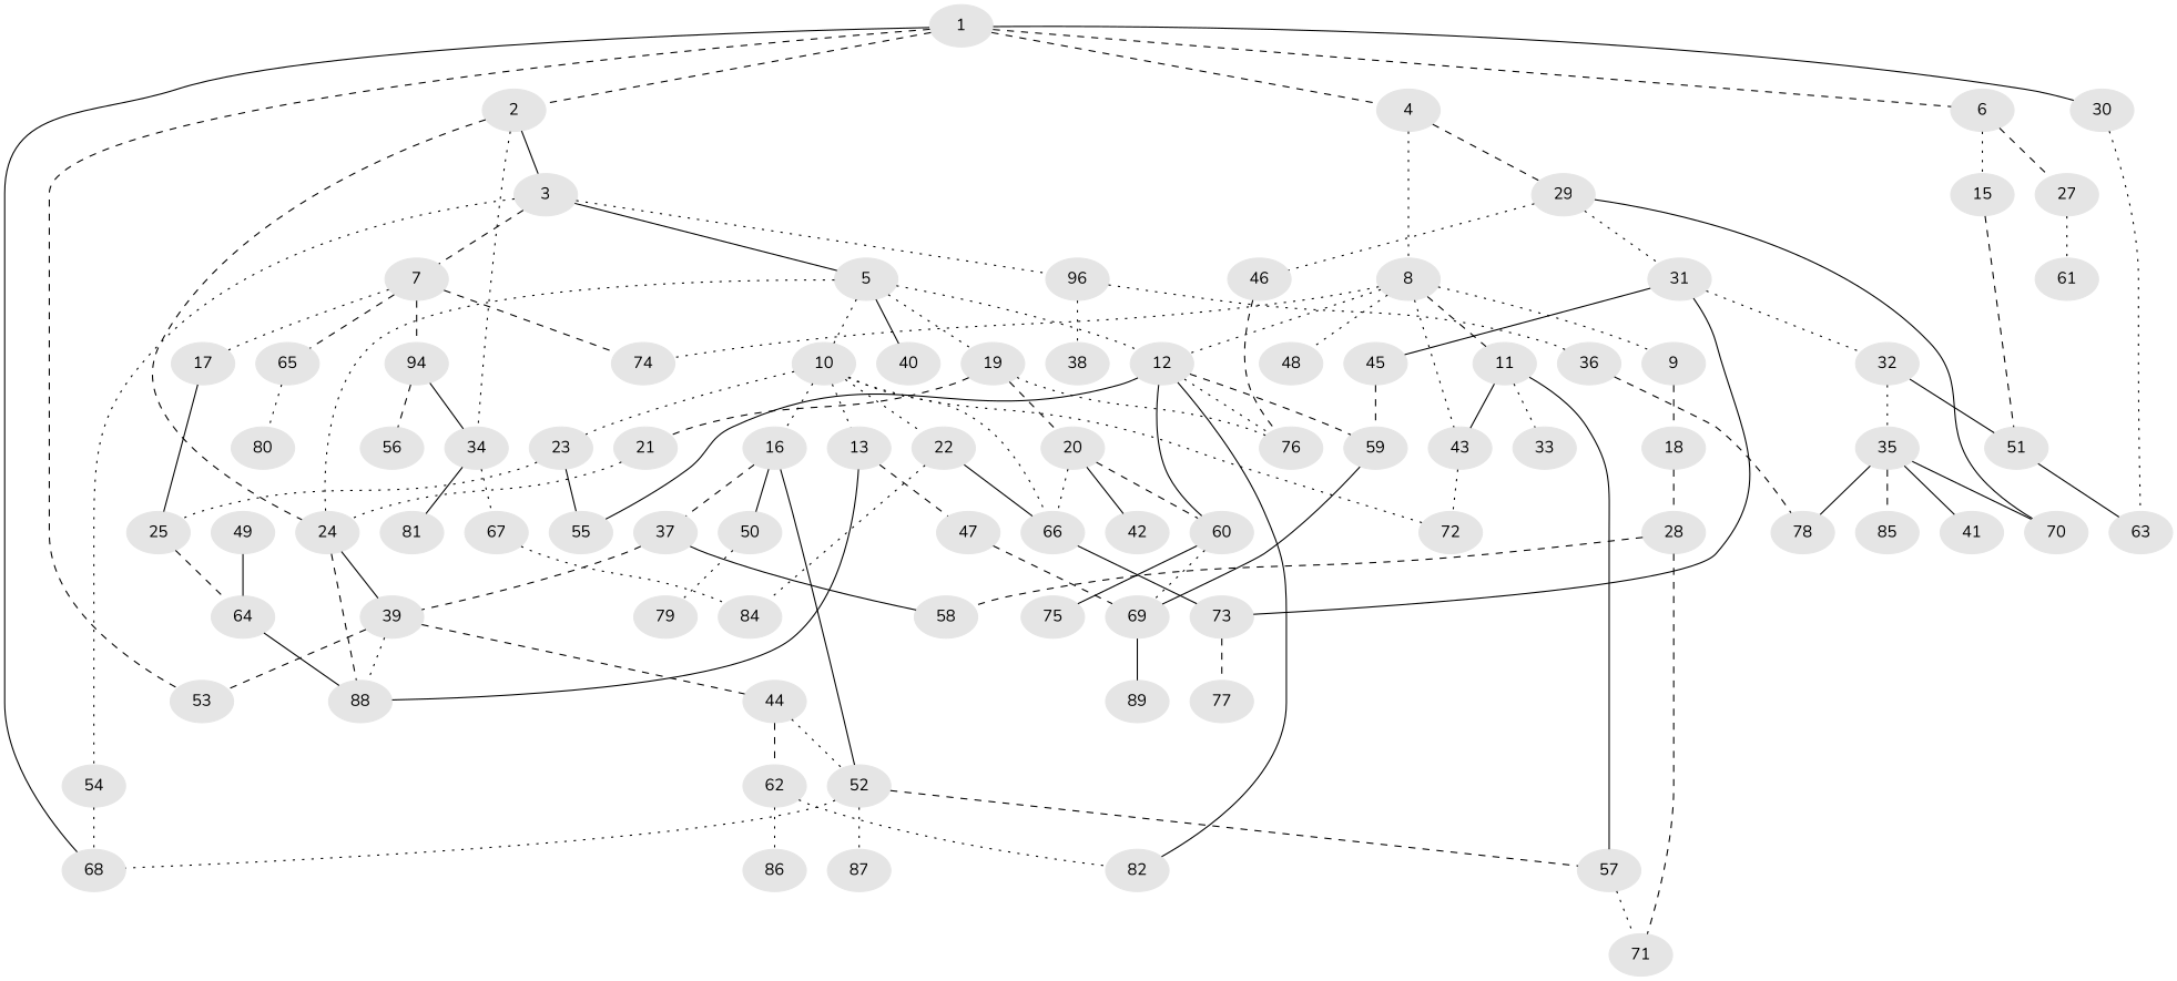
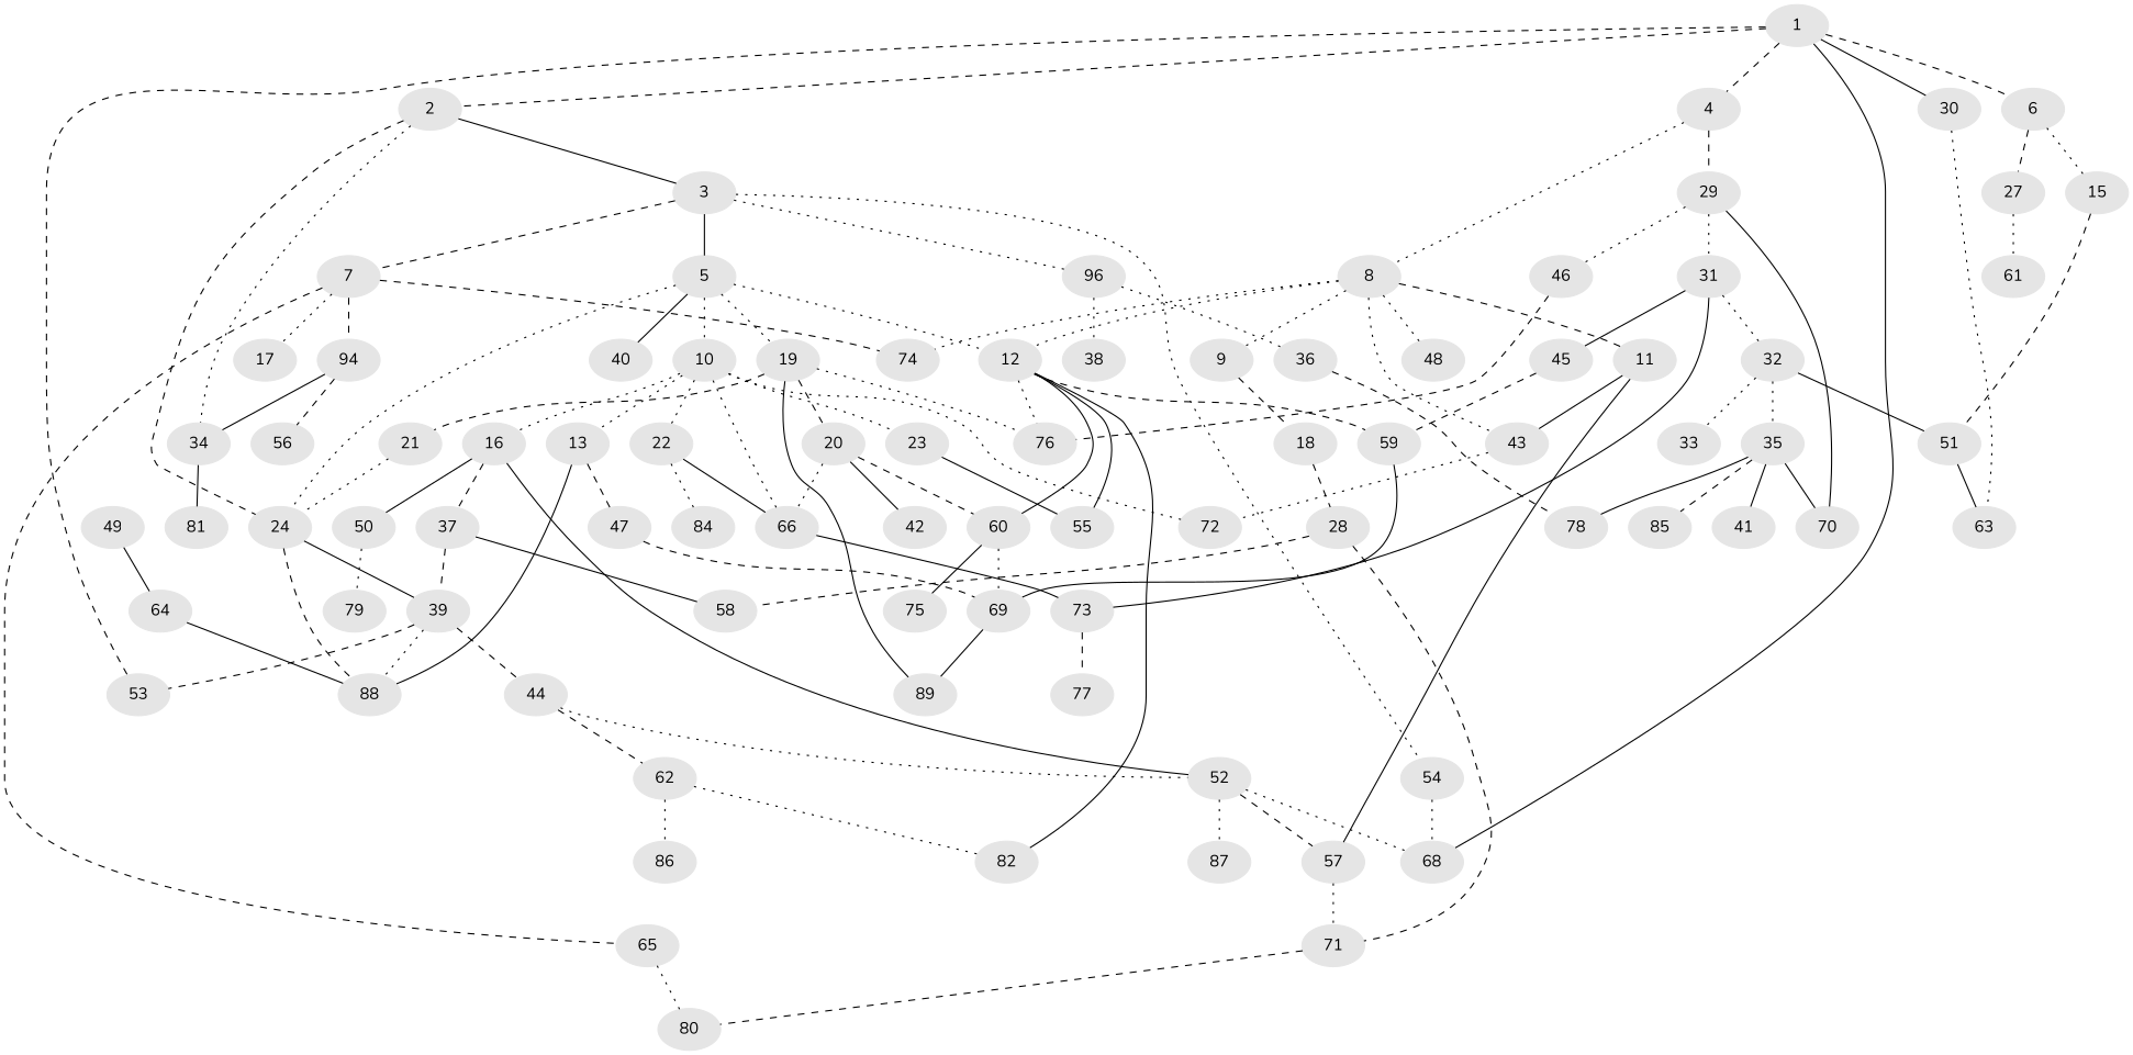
  graph {
    fontname=Nunito
    node [color=gray90 fontname=Nunito style=filled]
    edge [fontname=Nunito style=dotted]
    1
    2
    4
    6
    30
    53
    68
    3
    24
    34
    8
    29
    15
    27
    63
    5
    7
    n18 [label=96]
    54
    88
    39
-   67
    81
    10
    12
    19
    40
    n28 [label=94]
    17
    65
    74
    36
    38
    9
    11
    43
    48
    31
    46
    70
    13
    16
    22
    23
    66
    72
    55
    59
    60
    76
    82
    20
    21
    89
    51
    61
    56
-   25
    80
    18
    57
    28
    47
    37
    50
    52
    84
    73
    71
    69
    75
    58
    79
    87
    64
    42
    44
    49
    78
    32
    45
    33
    35
    77
    85
    41
    62
    86
    1 -- 2 [style=dashed]
    1 -- 4 [style=dashed]
    1 -- 6 [style=dashed]
    1 -- 30 [style=solid]
    1 -- 53 [style=dashed]
    1 -- 68 [style=solid]
    2 -- 3 [style=solid]
    2 -- 24 [style=dashed]
    2 -- 34
    4 -- 8
    4 -- 29 [style=dashed]
    6 -- 15
    6 -- 27 [style=dashed]
    30 -- 63
    3 -- 5 [style=solid]
    3 -- 7 [style=dashed]
    3 -- n18
    3 -- 54
    24 -- 88 [style=dashed]
    24 -- 39 [style=solid]
-   34 -- 67
    34 -- 81 [style=solid]
    8 -- 12
    8 -- 74
    8 -- 9
    8 -- 11 [style=dashed]
    8 -- 43
    8 -- 48
    29 -- 31
    29 -- 46
    29 -- 70 [style=solid]
    15 -- 51 [style=dashed]
    27 -- 61
    5 -- 24
    5 -- 10
    5 -- 12
    5 -- 19
    5 -- 40 [style=solid]
    7 -- n28 [style=dashed]
    7 -- 17
    7 -- 65 [style=dashed]
    7 -- 74 [style=dashed]
    n18 -- 36
    n18 -- 38
    54 -- 68
    39 -- 53 [style=dashed]
    39 -- 88
    39 -- 44 [style=dashed]
-   67 -- 84
    10 -- 13
    10 -- 16
    10 -- 22
    10 -- 23
    10 -- 66
    10 -- 72
    12 -- 55 [style=solid]
    12 -- 59 [style=dashed]
    12 -- 60 [style=solid]
    12 -- 76
    12 -- 82 [style=solid]
    19 -- 76
    19 -- 20 [style=dashed]
    19 -- 21 [style=dashed]
+   19 -- 89 [style=solid]
    n28 -- 34 [style=solid]
    n28 -- 56 [style=dashed]
-   17 -- 25 [style=solid]
    65 -- 80
    36 -- 78 [style=dashed]
    9 -- 18 [style=dashed]
    11 -- 43 [style=solid]
    11 -- 57 [style=solid]
    43 -- 72
    31 -- 73 [style=solid]
    31 -- 32
    31 -- 45 [style=solid]
    46 -- 76 [style=dashed]
    13 -- 88 [style=solid]
    13 -- 47 [style=dashed]
    16 -- 37 [style=dashed]
    16 -- 50 [style=solid]
    16 -- 52 [style=solid]
    22 -- 66 [style=solid]
    22 -- 84
    23 -- 55 [style=solid]
-   23 -- 25
    66 -- 73 [style=solid]
    59 -- 69 [style=solid]
    60 -- 69
    60 -- 75 [style=solid]
    20 -- 66
    20 -- 60 [style=dashed]
    20 -- 42 [style=solid]
    21 -- 24
    51 -- 63 [style=solid]
-   25 -- 64 [style=dashed]
    18 -- 28 [style=dashed]
    57 -- 71
    28 -- 71 [style=dashed]
    28 -- 58 [style=dashed]
    47 -- 69 [style=dashed]
    37 -- 39 [style=dashed]
    37 -- 58 [style=solid]
    50 -- 79
    52 -- 68
    52 -- 57 [style=dashed]
    52 -- 87
    73 -- 77 [style=dashed]
+   71 -- 80 [style=dashed]
    69 -- 89 [style=solid]
    64 -- 88 [style=solid]
    44 -- 52
    44 -- 62 [style=dashed]
    49 -- 64 [style=solid]
    32 -- 51 [style=solid]
-   11 -- 33
+   32 -- 33
    32 -- 35
    45 -- 59 [style=dashed]
    35 -- 70 [style=solid]
    35 -- 78 [style=solid]
    35 -- 85 [style=dashed]
    35 -- 41 [style=solid]
    62 -- 82
    62 -- 86
  }
